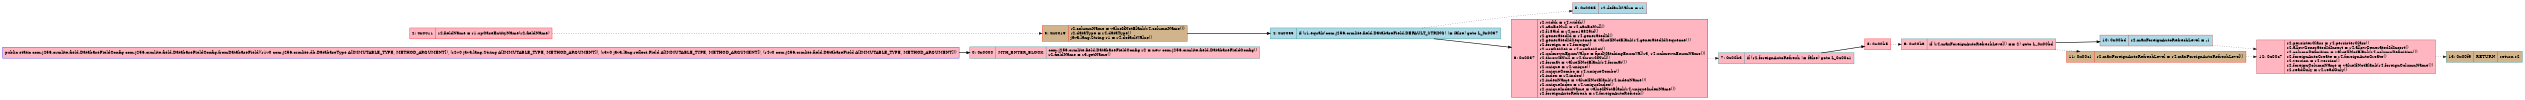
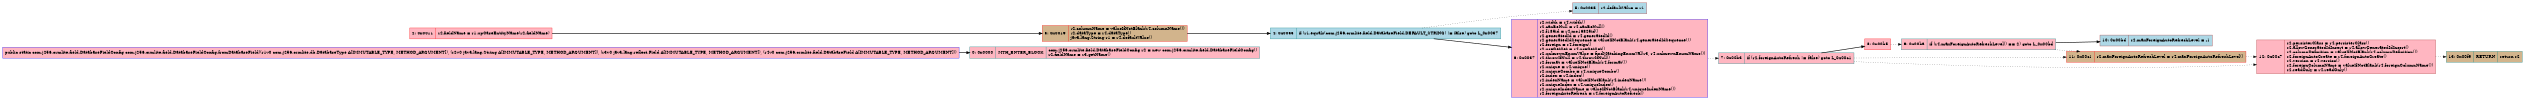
  digraph {
    rankdir=LR
    node [color=teal fillcolor=lightpink shape=record style=filled]
    edge [style=dotted]
    n1 [label="{0\:\ 0x0000|MTH_ENTER_BLOCK\l|com.j256.ormlite.field.DatabaseFieldConfig r2 = new com.j256.ormlite.field.DatabaseFieldConfig()\lr2.fieldName = r3.getName()\l}"]
    n2 [color=red label="{2\:\ 0x0011|r2.fieldName = r1.upCaseEntityName(r2.fieldName)\l}"]
    n3 [color=red fillcolor=tan label="{3\:\ 0x0019|r2.columnName = valueIfNotBlank(r4.columnName())\lr2.dataType = r4.dataType()\ljava.lang.String r1 = r4.defaultValue()\l}"]
    n4 [fillcolor=lightblue label="{4\:\ 0x0033|if (r1.equals(com.j256.ormlite.field.DatabaseField.DEFAULT_STRING) != false) goto L_0x0037\l}"]
    n5 [color=brown fillcolor=lightblue label="{5\:\ 0x0035|r2.defaultValue = r1\l}"]
    n6 [color=blue label="{6\:\ 0x0037|r2.width = r4.width()\lr2.canBeNull = r4.canBeNull()\lr2.f185id = r4.mo16825id()\lr2.generatedId = r4.generatedId()\lr2.generatedIdSequence = valueIfNotBlank(r4.generatedIdSequence())\lr2.foreign = r4.foreign()\lr2.useGetSet = r4.useGetSet()\lr2.unknownEnumValue = findMatchingEnumVal(r3, r4.unknownEnumName())\lr2.throwIfNull = r4.throwIfNull()\lr2.format = valueIfNotBlank(r4.format())\lr2.unique = r4.unique()\lr2.uniqueCombo = r4.uniqueCombo()\lr2.index = r4.index()\lr2.indexName = valueIfNotBlank(r4.indexName())\lr2.uniqueIndex = r4.uniqueIndex()\lr2.uniqueIndexName = valueIfNotBlank(r4.uniqueIndexName())\lr2.foreignAutoRefresh = r4.foreignAutoRefresh()\l}"]
    n7 [label="{7\:\ 0x00b3|if (r2.foreignAutoRefresh != false) goto L_0x00c1\l}"]
    n8 [color=red label="{8\:\ 0x00b5}"]
    n9 [color=red fillcolor=tan label="{11\:\ 0x00c1|r2.maxForeignAutoRefreshLevel = r4.maxForeignAutoRefreshLevel()\l}"]
    n10 [label="{9\:\ 0x00ba|if (r4.maxForeignAutoRefreshLevel() == 2) goto L_0x00bd\l}"]
    n11 [color=brown label="{12\:\ 0x00c7|r2.persisterClass = r4.persisterClass()\lr2.allowGeneratedIdInsert = r4.allowGeneratedIdInsert()\lr2.columnDefinition = valueIfNotBlank(r4.columnDefinition())\lr2.foreignAutoCreate = r4.foreignAutoCreate()\lr2.version = r4.version()\lr2.foreignColumnName = valueIfNotBlank(r4.foreignColumnName())\lr2.readOnly = r4.readOnly()\l}"]
    n12 [color=brown fillcolor=lightblue label="{10\:\ 0x00bd|r2.maxForeignAutoRefreshLevel = \-1\l}"]
    n13 [fillcolor=tan label="{13\:\ 0x00f9|RETURN\l|return r2\l}"]
    n14 [color=blue label="{public static com.j256.ormlite.field.DatabaseFieldConfig com.j256.ormlite.field.DatabaseFieldConfig.fromDatabaseField((r1v0 com.j256.ormlite.db.DatabaseType A[IMMUTABLE_TYPE, METHOD_ARGUMENT]), (r2v0 java.lang.String A[IMMUTABLE_TYPE, METHOD_ARGUMENT]), (r3v0 java.lang.reflect.Field A[IMMUTABLE_TYPE, METHOD_ARGUMENT]), (r4v0 com.j256.ormlite.field.DatabaseField A[IMMUTABLE_TYPE, METHOD_ARGUMENT])) }"]
-   n2 -> n3
+   n2 -> n3 [style=bold]
    n3 -> n4 [style=bold]
    n4 -> n5
    n4 -> n6 [style=bold]
    n6 -> n7
    n7 -> n8 [style=bold]
+   n7 -> n9
    n8 -> n10
    n9 -> n11
    n10 -> n9
    n10 -> n12 [style=bold]
    n11 -> n13
-   n12 -> n11
+   n7 -> n11
    n14 -> n1 [style=bold]
  }
